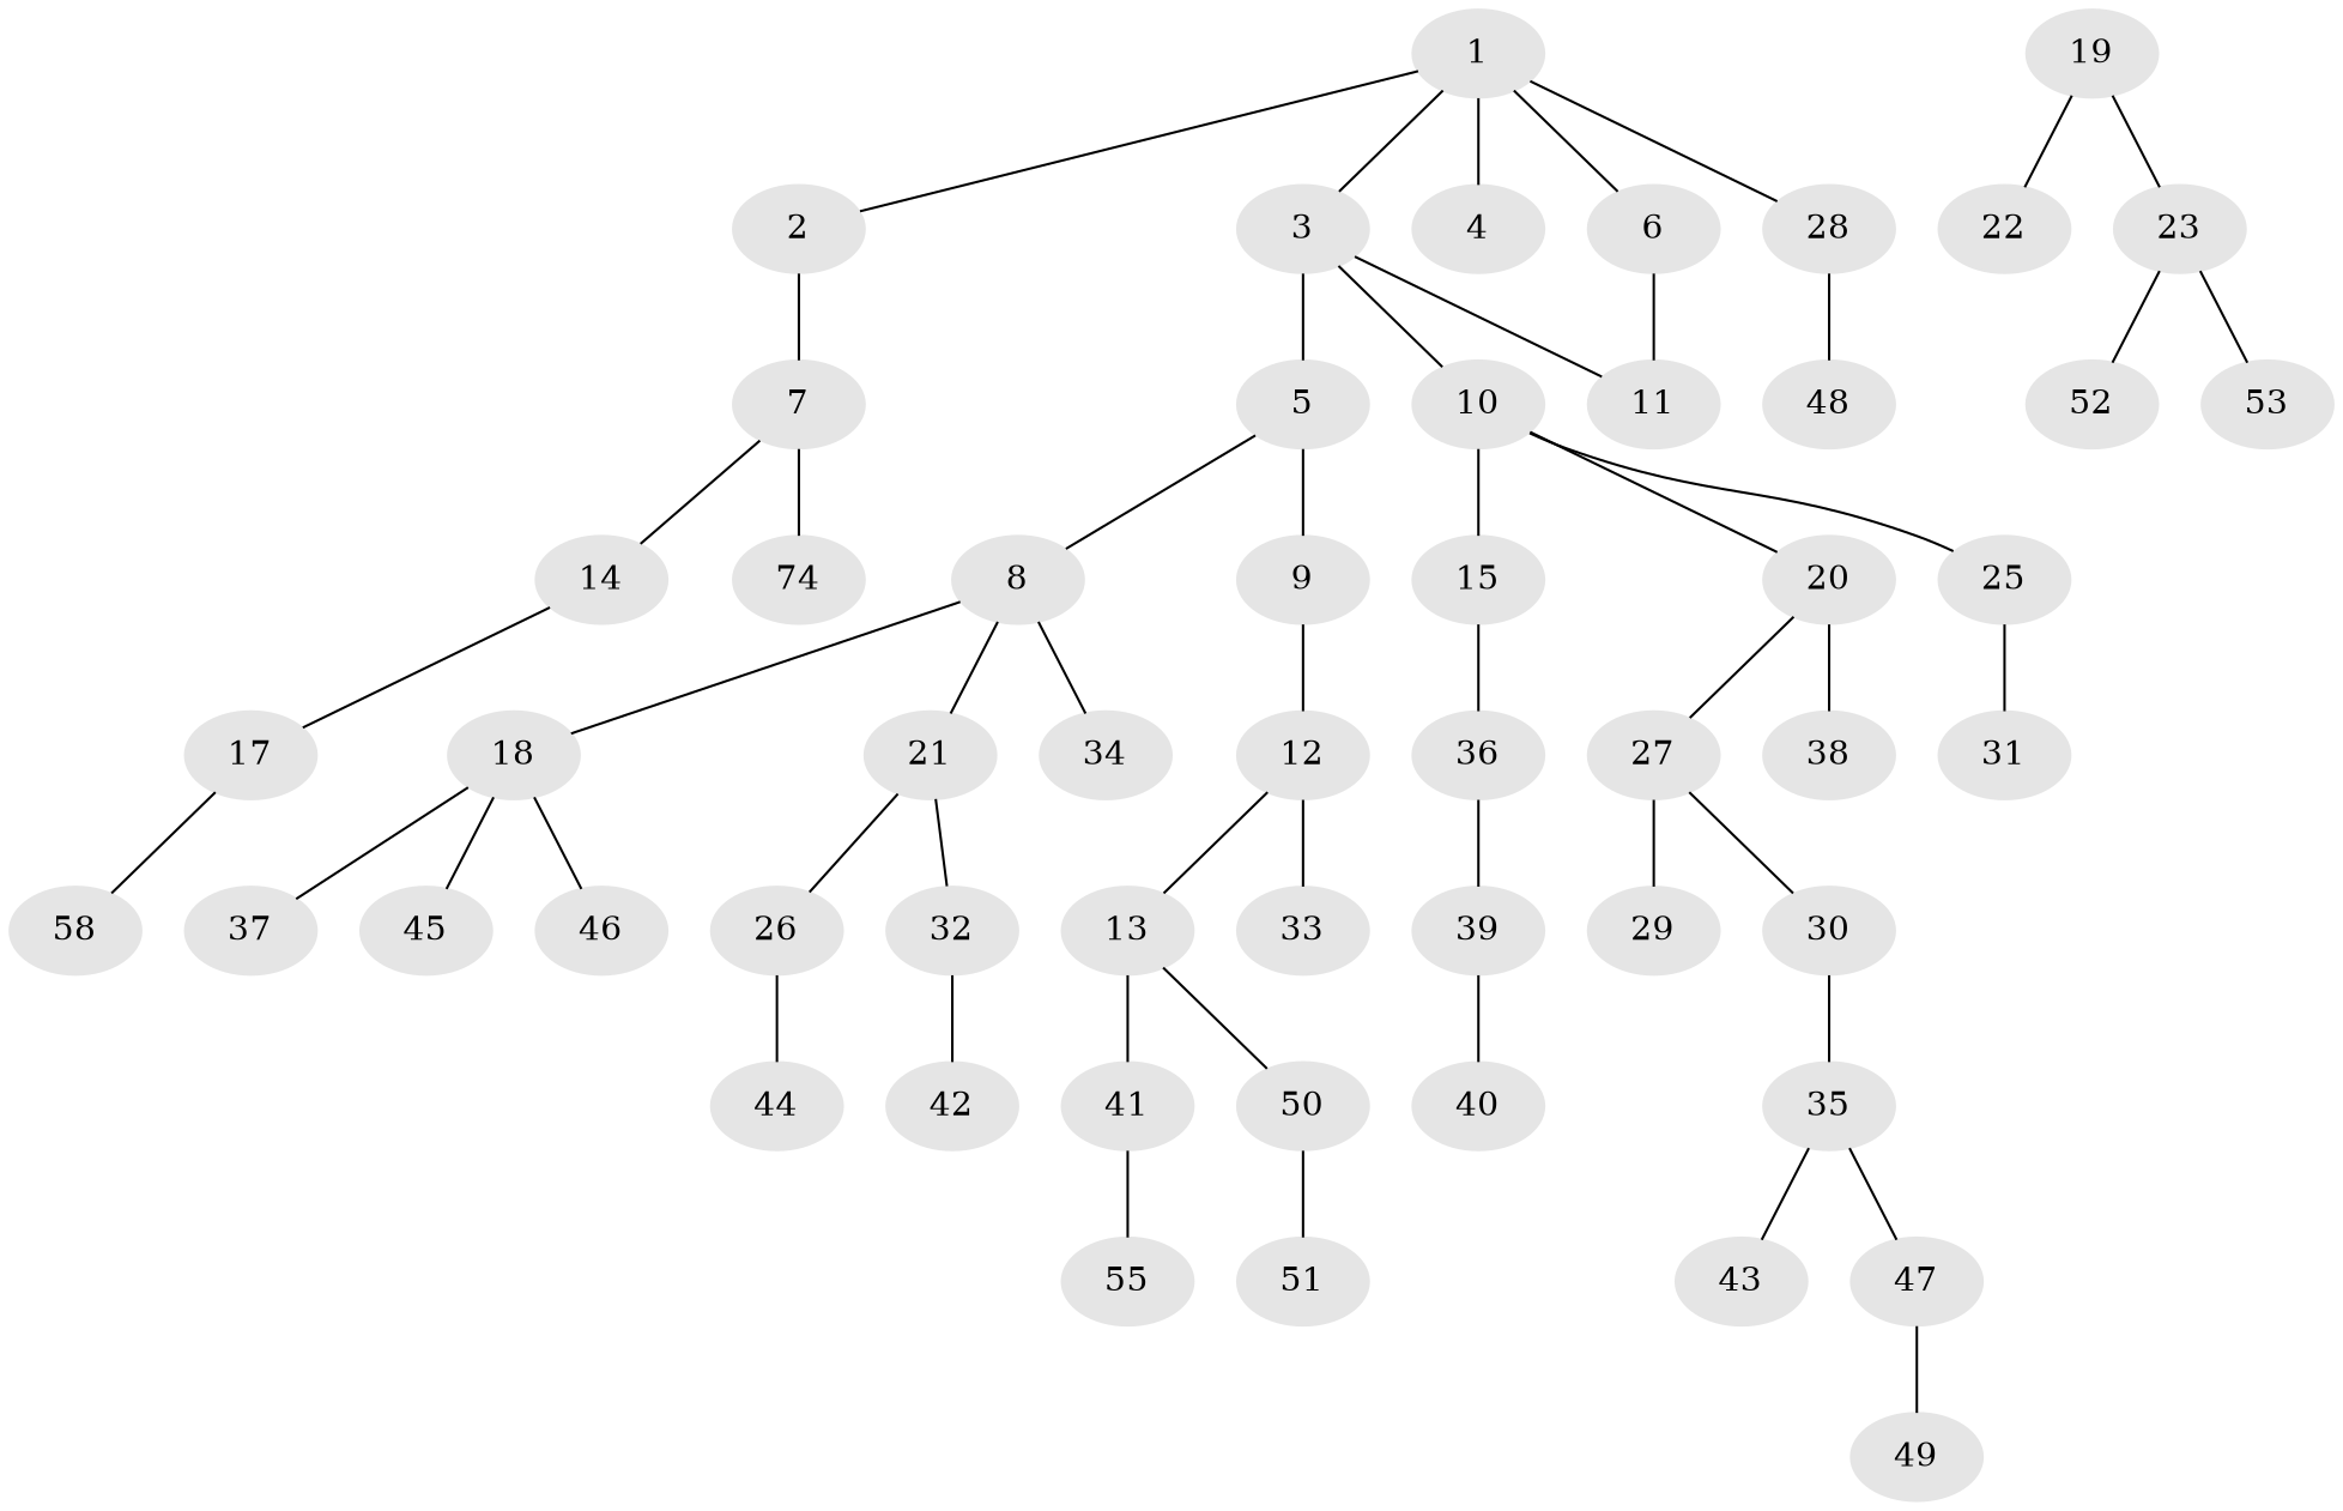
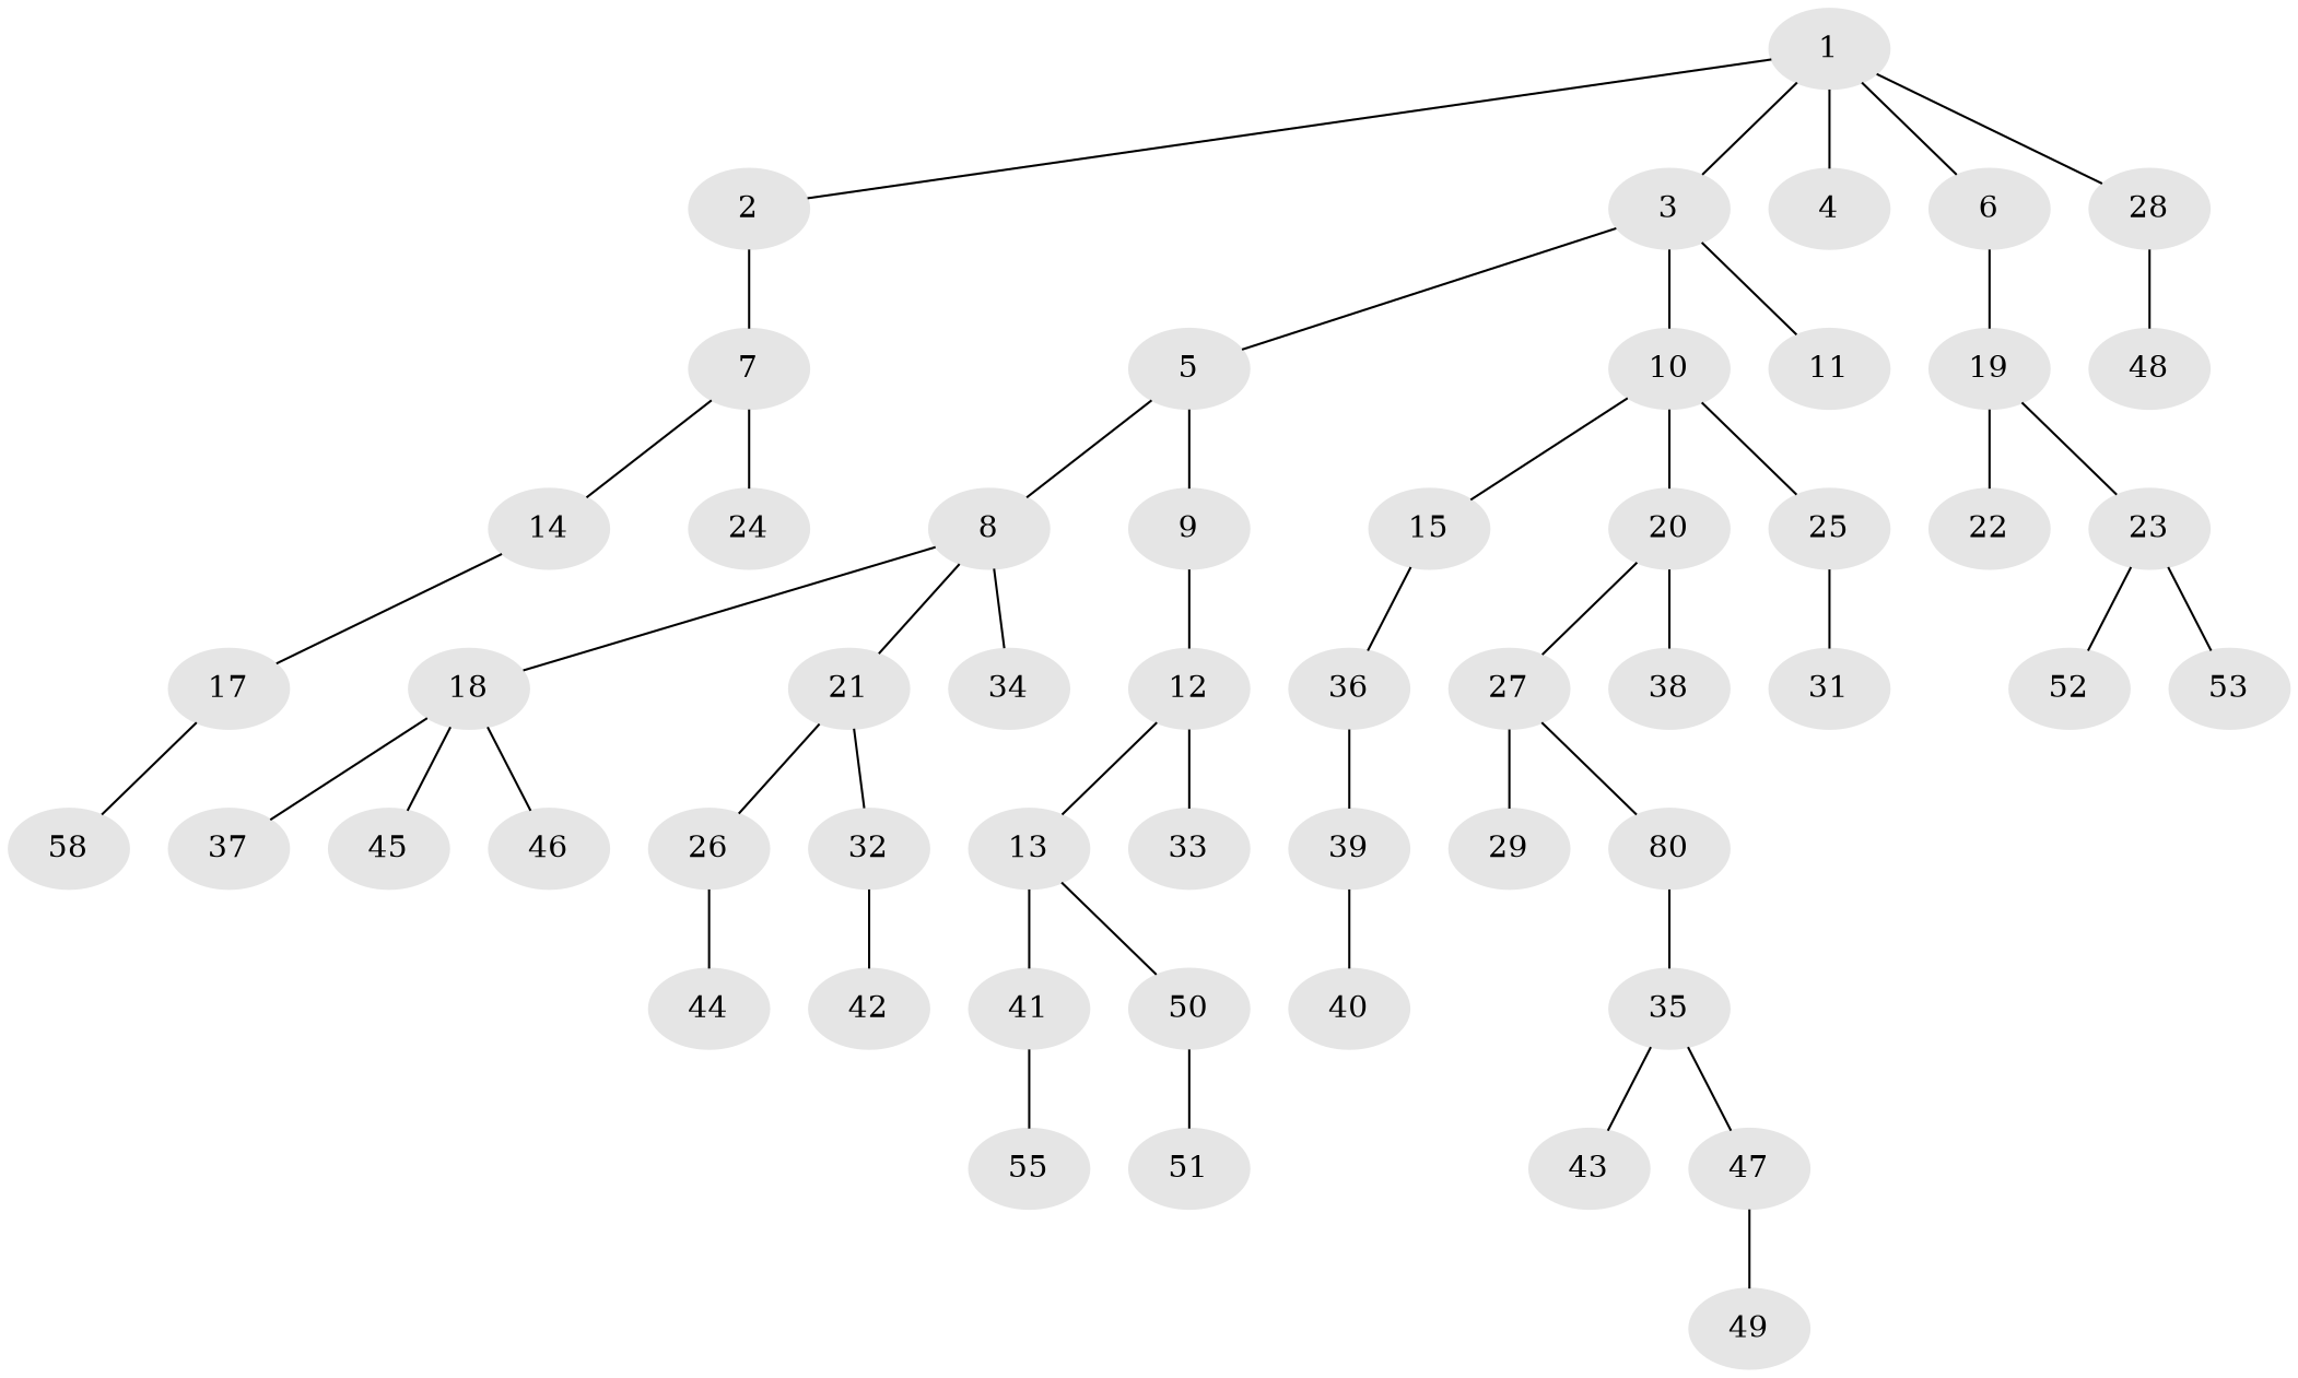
  graph {
    node [color=gray90 style=filled]
    edge [weight=1.0]
    1
    2
    3
    4
    6
    28
    7
    5
    10
    11
    19
    48
    14
-   24 [label=74]
+   24
    8
    9
    15
    20
    25
    18
    21
    34
    12
    22
    23
    17
    37
    45
    46
    26
    32
    13
    33
    36
    27
    38
    31
    41
    50
    55
    51
    n42 [label=58]
    39
    52
    53
    29
-   30
+   30 [label=80]
    44
    42
    35
    43
    47
    49
    40
    1 -- 2
    1 -- 3
    1 -- 4
    1 -- 6
    1 -- 28
    2 -- 7 [weight=2.0]
    3 -- 5
    3 -- 10
    3 -- 11
-   6 -- 11
+   6 -- 19
    28 -- 48 [weight=3.0]
    7 -- 14
    7 -- 24
    5 -- 8
    5 -- 9
    10 -- 15
    10 -- 20
    10 -- 25
    19 -- 22
    19 -- 23
    14 -- 17
    8 -- 18
    8 -- 21
    8 -- 34
    9 -- 12
    15 -- 36
    20 -- 27
    20 -- 38 [weight=3.0]
    25 -- 31 [weight=3.0]
    18 -- 37
    18 -- 45
    18 -- 46
    21 -- 26
    21 -- 32
    12 -- 13
    12 -- 33
    23 -- 52
    23 -- 53
    17 -- n42
    26 -- 44
    32 -- 42
    13 -- 41
    13 -- 50
    36 -- 39 [weight=2.0]
    27 -- 29
    27 -- 30
    41 -- 55
    50 -- 51
    39 -- 40
    30 -- 35
    35 -- 43
    35 -- 47
    47 -- 49
  }
